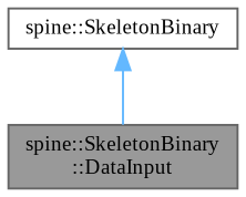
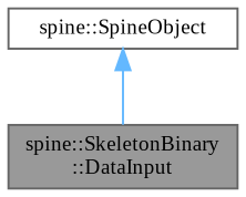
  digraph {
    fontname="Liberation Serif"
    node [color=gray40 fontname="Liberation Serif" fontsize=10 shape=box style=filled]
    n1 [fillcolor=grey60 fontcolor=black height=0.2 label="spine::SkeletonBinary\l::DataInput" width=0.4]
-   n2 [fillcolor=white height=0.2 label="spine::SkeletonBinary" width=0.4]
+   n2 [fillcolor=white height=0.2 label="spine::SpineObject" width=0.4]
    n2 -> n1 [color=steelblue1 dir=back fontname="Liberation Serif" fontsize=10 labelfontname=Helvetica labelfontsize=10 style=solid]
  }
